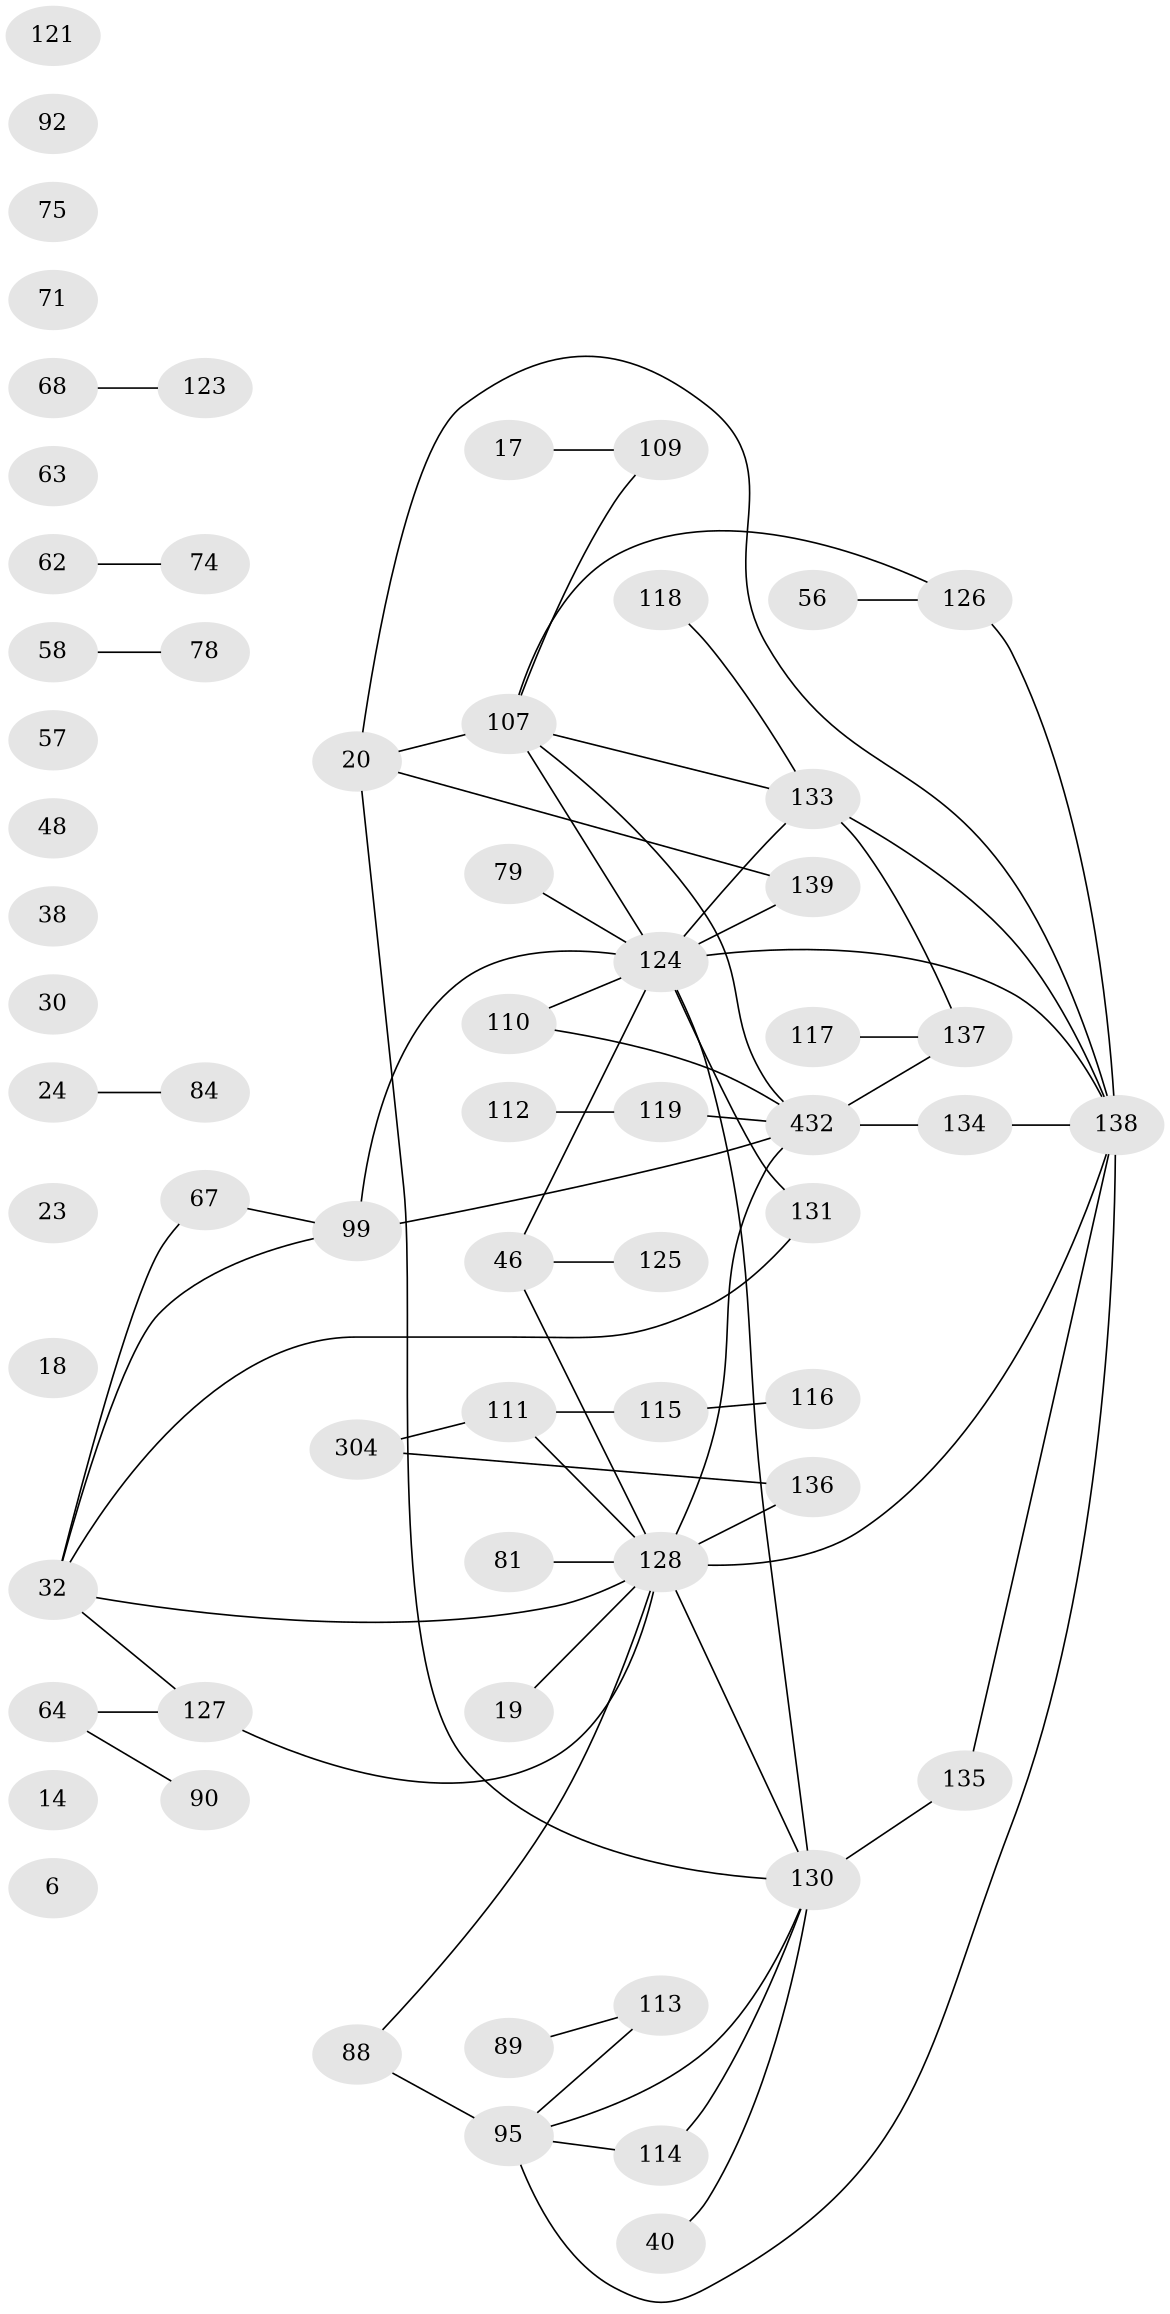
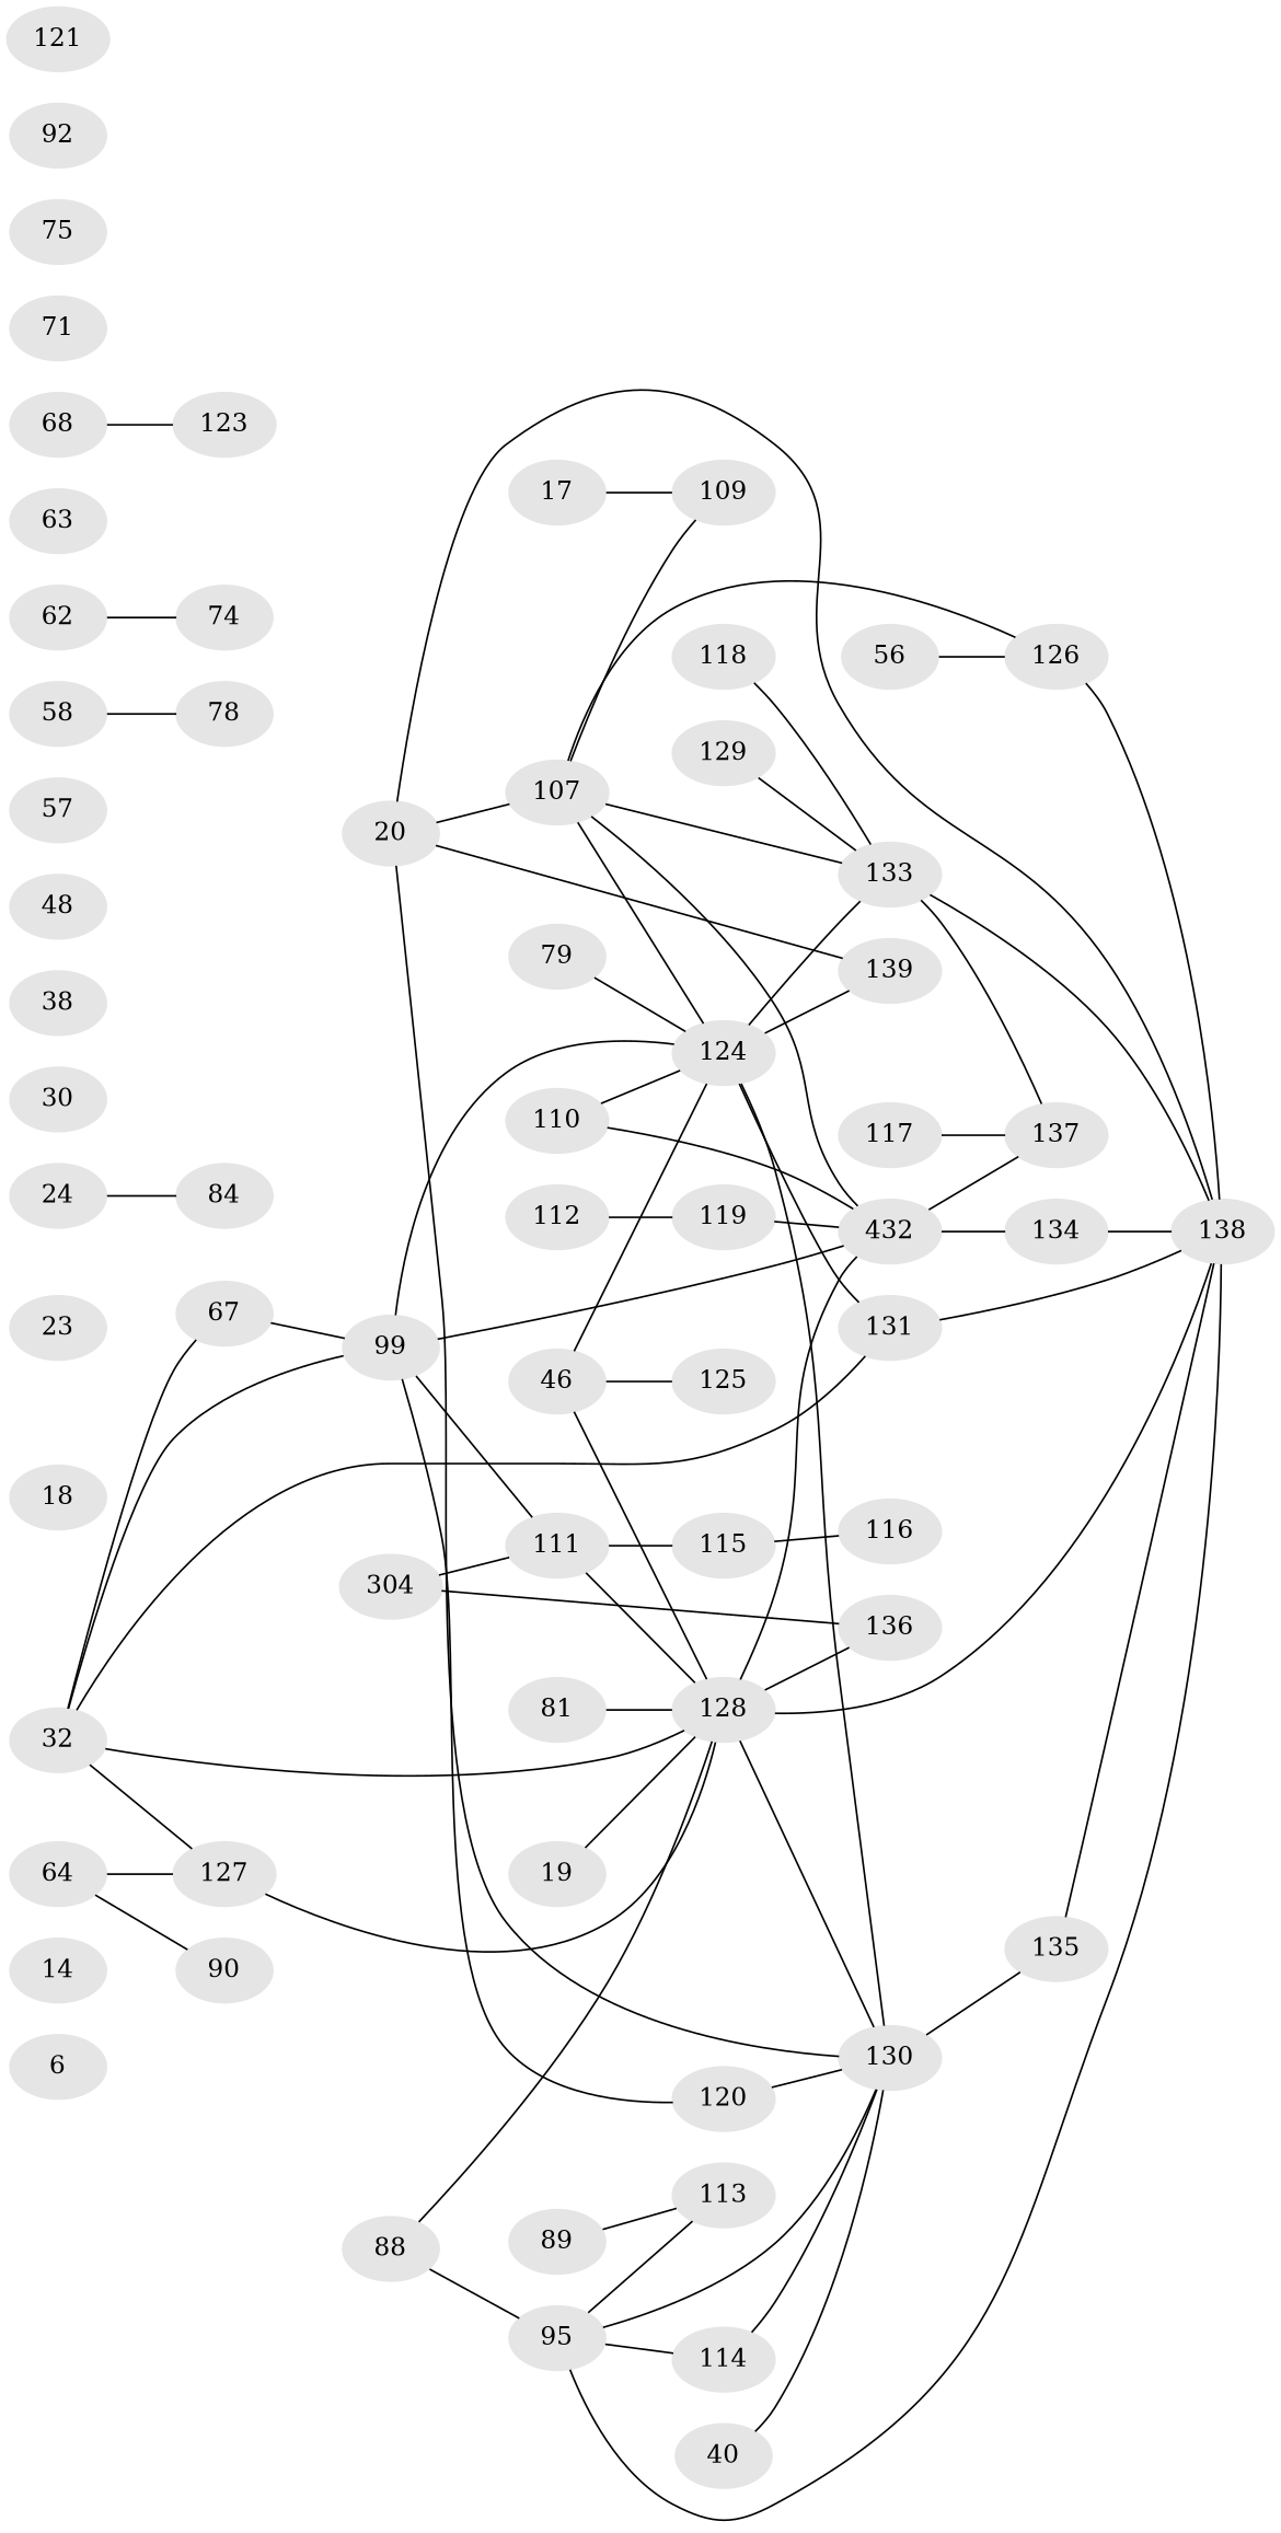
  graph {
    rankdir=LR
    node [color=gray90 style=filled]
    6
    14
    17
    109
    18
    128 [super="+69+54+122+96+94"]
    130 [super="+22+60"]
    138 [super="+55+87+102"]
    n9 [label=432 super="+85"]
    136
    19
    107 [super="+39+50+61+76"]
    124 [super="+103+86"]
    126
    133 [super="+70"]
    20
    139
    135
    23
    84 [super="+15"]
    24
    30
    67 [super="+59"]
    99 [super="+82+91"]
    32
    127 [super="+10+42"]
    131 [super="+11+101+105"]
    111 [super="+106+80"]
+   120
    38
    40
    46 [super="+9+45"]
    125
    48
    56
    57
    58
    78
    62
    74
    63
    64 [super="+49"]
    90
    68
    123
    71
    75
    79
    81
    88 [super="+33"]
    95
    113
    114
    89
    92
    115
    137 [super="+51+108"]
    134 [super="+93"]
    n59 [label=304 super="+53+5"]
    110 [super="+73"]
    116
    112
    119
    117
    118
    121
+   129
    17 -- 109
    128 -- 130
    128 -- 138 [weight=2]
    128 -- n9
    128 -- 136
    130 -- 135
    n9 -- 137
    n9 -- 134
    19 -- 128
    107 -- 109
    107 -- n9 [weight=2]
    107 -- 124
    107 -- 126
    107 -- 133
    124 -- 130
    124 -- 133 [weight=2]
    124 -- 139
    124 -- 131
    126 -- 138 [weight=2]
    133 -- 138
    133 -- 137
    20 -- 130
    20 -- 138
    20 -- 107
    20 -- 139
    135 -- 138
    24 -- 84
    67 -- 99
    99 -- n9
    99 -- 124
+   99 -- 111
+   99 -- 120
    32 -- 128
    32 -- 67
    32 -- 99
    32 -- 127 [weight=2]
    32 -- 131
    127 -- 128
-   124 -- 138
+   131 -- 138
    111 -- 128
    111 -- 115
+   120 -- 130
    40 -- 130
    46 -- 128
    46 -- 124 [weight=2]
    46 -- 125
    56 -- 126
    58 -- 78
    62 -- 74
    64 -- 127 [weight=2]
    64 -- 90
    68 -- 123
    79 -- 124
    81 -- 128
    88 -- 128
    88 -- 95
    95 -- 130
    95 -- 138
    95 -- 113
    95 -- 114
    114 -- 130
    89 -- 113
    115 -- 116
    134 -- 138
    n59 -- 136
    n59 -- 111
    110 -- n9
    110 -- 124
    112 -- 119
    119 -- n9
    117 -- 137
    118 -- 133
+   129 -- 133
  }
